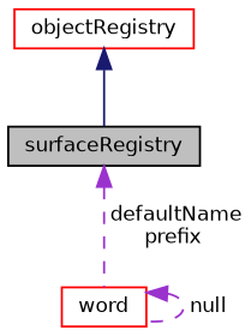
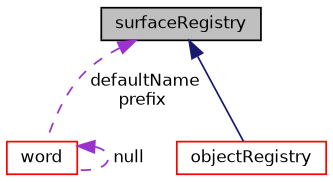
  digraph {
    node [color=red fontname=Helvetica fontsize=10 shape=record]
    edge [color=darkorchid3 dir=back fontname=Helvetica fontsize=10 labelfontname=Helvetica labelfontsize=10 style=dashed]
    n1 [color=black fillcolor=grey75 fontcolor=black height=0.2 label=surfaceRegistry style=filled width=0.4]
    n2 [height=0.2 label=word width=0.4]
    n3 [height=0.2 label=objectRegistry width=0.4]
    n1 -> n2 [label=" defaultName\nprefix"]
    n2 -> n2 [label=" null"]
-   n3 -> n1 [color=midnightblue style=solid]
+   n1 -> n3 [color=midnightblue style=solid]
  }
